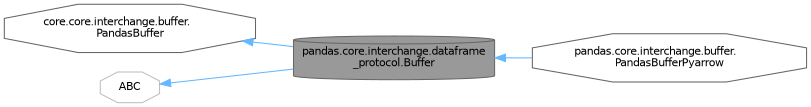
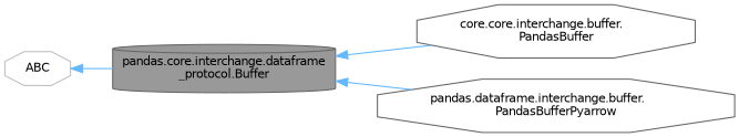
  digraph {
    rankdir=LR
    node [color=gray40 fillcolor=white fontname=Helvetica fontsize=10 shape=octagon style=filled]
    edge [color=steelblue1 dir=back fontname=Helvetica fontsize=10 labelfontname=Helvetica labelfontsize=10 style=solid]
    n1 [fillcolor=grey60 fontcolor=black height=0.2 label="pandas.core.interchange.dataframe\l_protocol.Buffer" shape=cylinder width=0.4]
    n2 [height=0.2 label="core.core.interchange.buffer.\lPandasBuffer" width=0.4]
-   n3 [height=0.2 label="pandas.core.interchange.buffer.\lPandasBufferPyarrow" width=0.4]
+   n3 [height=0.2 label="pandas.dataframe.interchange.buffer.\lPandasBufferPyarrow" width=0.4]
    n4 [color=grey75 height=0.2 label=ABC width=0.4]
-   n2 -> n1
+   n1 -> n2
    n1 -> n3
    n4 -> n1
  }
